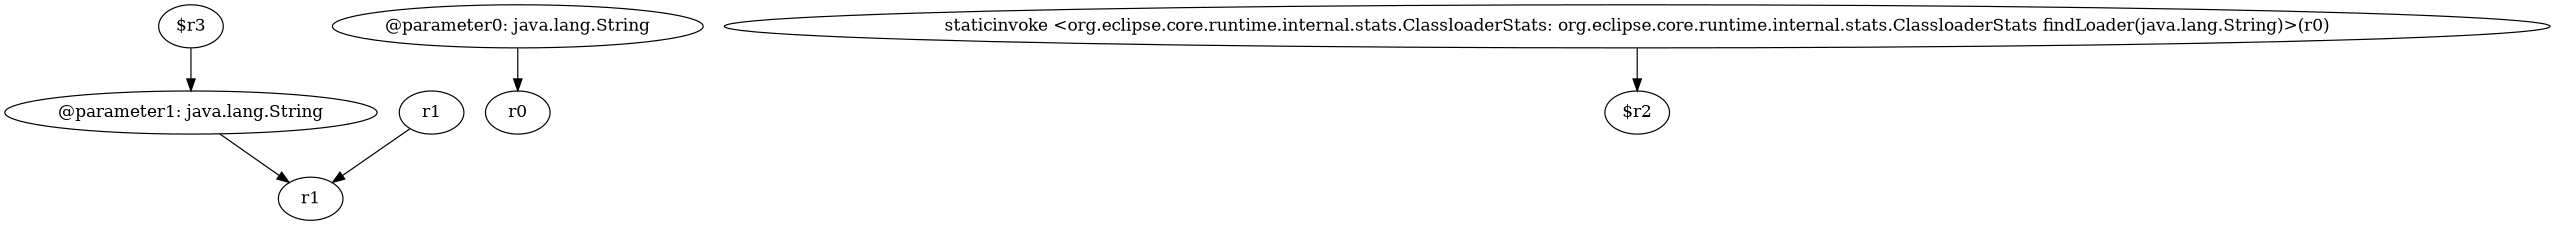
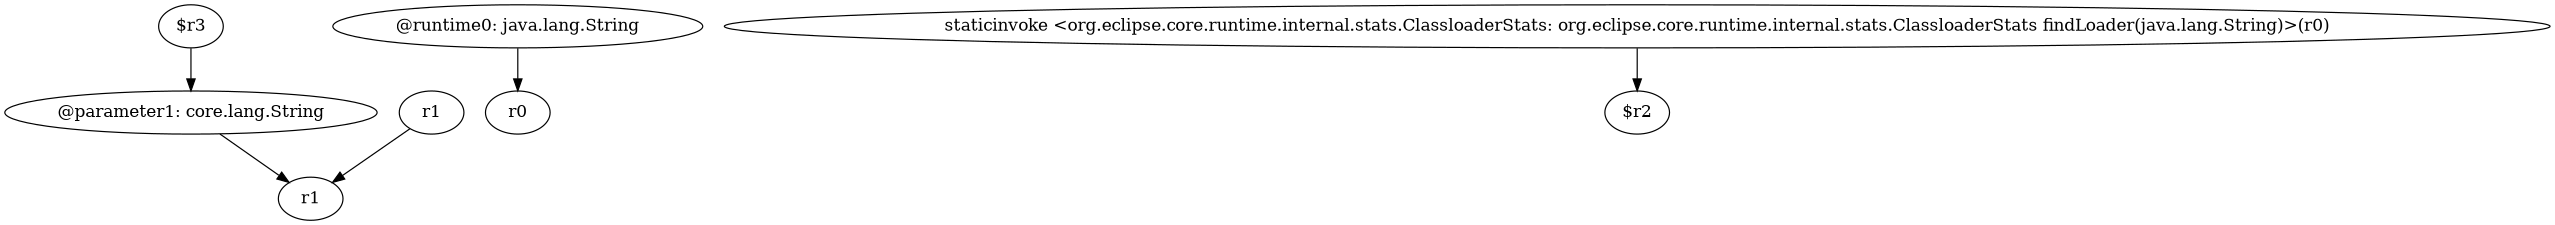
  digraph {
    n1 [label="$r3"]
-   n2 [label="@parameter1: java.lang.String"]
+   n2 [label="@parameter1: core.lang.String"]
    n3 [label=r0]
    n4 [label="staticinvoke <org.eclipse.core.runtime.internal.stats.ClassloaderStats: org.eclipse.core.runtime.internal.stats.ClassloaderStats findLoader(java.lang.String)>(r0)"]
    n5 [label="$r2"]
    n6 [label=r1]
-   n7 [label="@parameter0: java.lang.String"]
+   n7 [label="@runtime0: java.lang.String"]
    n8 [label=r1]
    n1 -> n2
    n2 -> n6
    n4 -> n5
    n7 -> n3
    n8 -> n6
  }
